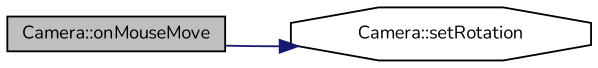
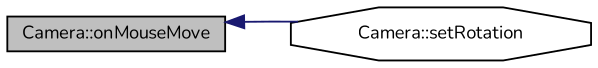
  digraph {
    rankdir=LR
    fontname=Nunito
    node [color=black fontname=Nunito fontsize=10 style=filled]
    n1 [fillcolor=grey75 fontcolor=black height=0.2 label="Camera::onMouseMove" shape=box width=0.4]
    n2 [fillcolor=white height=0.2 label="Camera::setRotation" shape=octagon width=0.4]
-   n1 -> n2 [color=midnightblue fontname=Nunito fontsize=10 labelfontname=Helvetica labelfontsize=10 style=solid arrowhead=normal]
+   n2 -> n1 [color=midnightblue fontname=Nunito fontsize=10 labelfontname=Helvetica labelfontsize=10 style=solid arrowhead=normal]
  }
